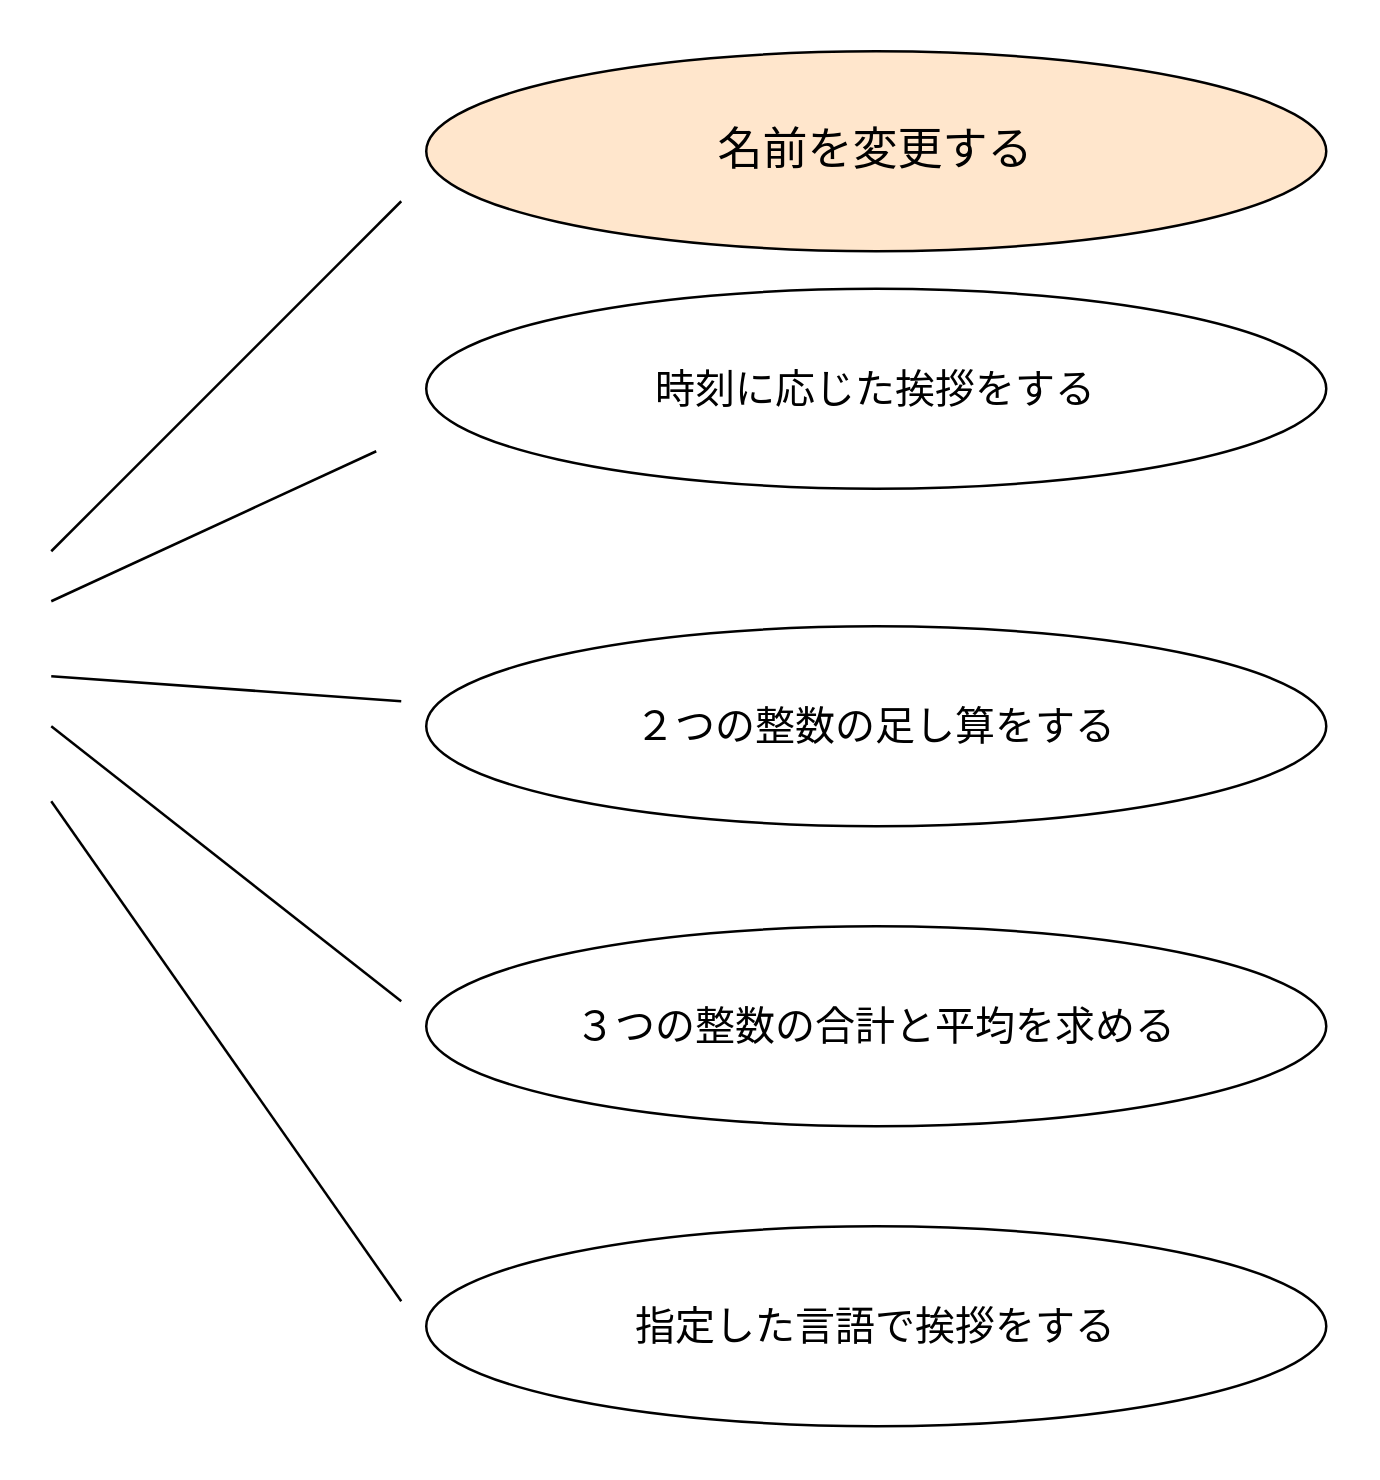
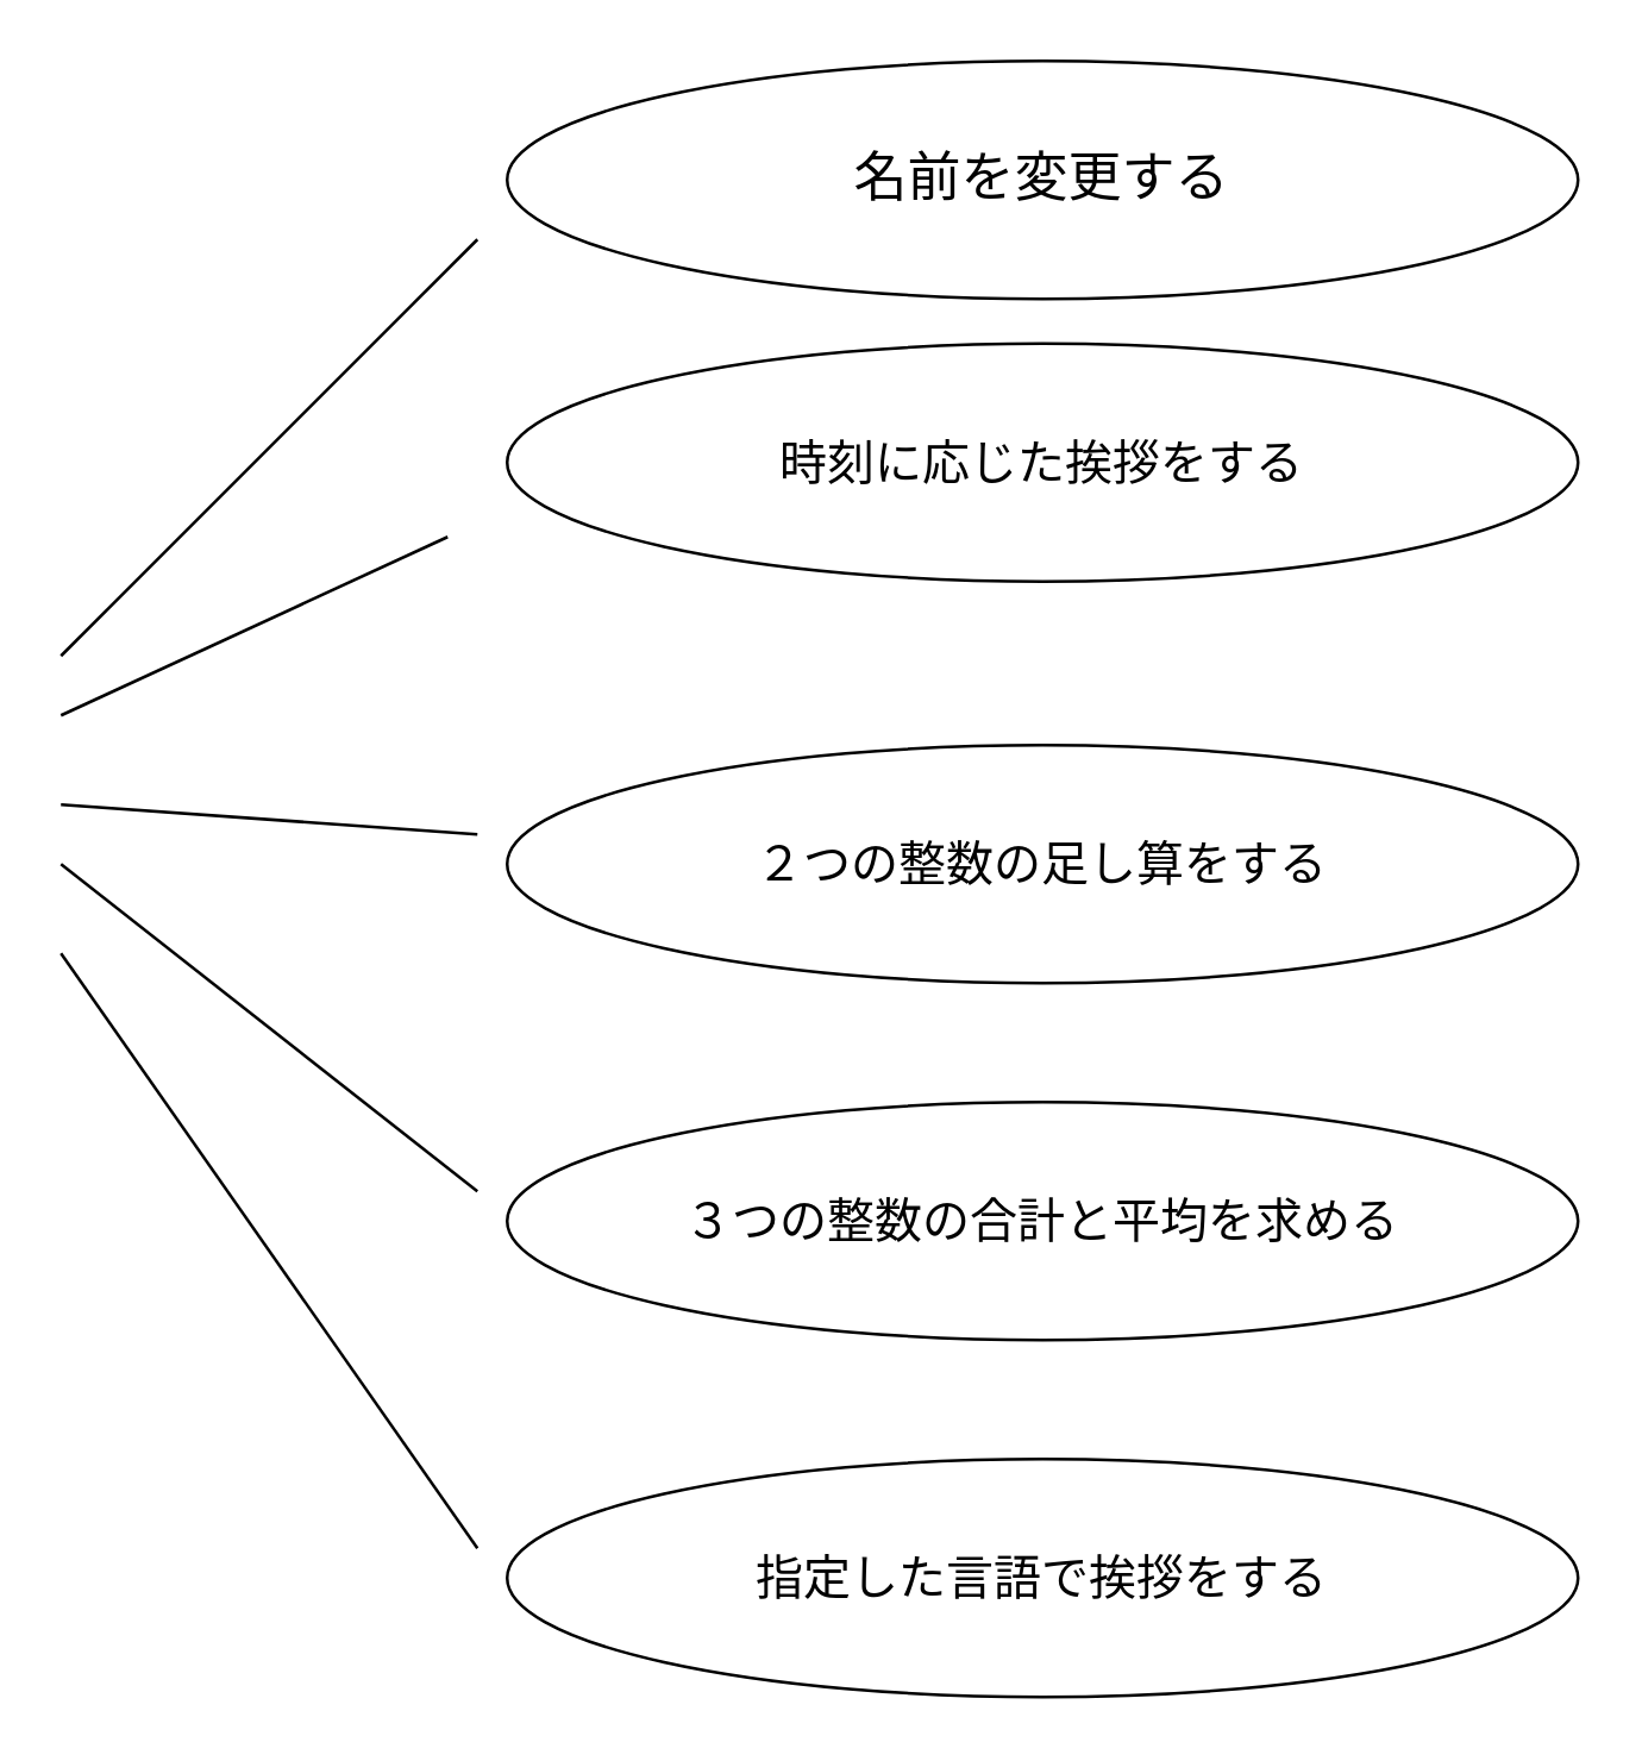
  <mxCell id="0" />
  <mxCell id="1" parent="0" />
- <mxCell id="2" value="&lt;font style=&quot;font-size: 18px&quot;&gt;名前を変更する&lt;/font&gt;" style="ellipse;whiteSpace=wrap;html=1;fillColor=#ffe6cc;" vertex="1" parent="1"><mxGeometry x="170" y="20" width="360" height="80" as="geometry" /></mxCell>
+ <mxCell id="2" value="&lt;font style=&quot;font-size: 18px&quot;&gt;名前を変更する&lt;/font&gt;" style="ellipse;whiteSpace=wrap;html=1;" vertex="1" parent="1"><mxGeometry x="170" y="20" width="360" height="80" as="geometry" /></mxCell>
  <mxCell id="3" value="&lt;font size=&quot;3&quot;&gt;時刻に応じた挨拶をする&lt;/font&gt;" style="ellipse;whiteSpace=wrap;html=1;" vertex="1" parent="1"><mxGeometry x="170" y="115" width="360" height="80" as="geometry" /></mxCell>
  <mxCell id="4" value="&lt;font style=&quot;font-size: 16px&quot;&gt;２つの整数の足し算をする&lt;/font&gt;" style="ellipse;whiteSpace=wrap;html=1;fontSize=16;" vertex="1" parent="1"><mxGeometry x="170" y="250" width="360" height="80" as="geometry" /></mxCell>
  <mxCell id="5" value="&lt;font style=&quot;font-size: 16px&quot;&gt;３つの整数の合計と平均を求める&lt;/font&gt;" style="ellipse;whiteSpace=wrap;html=1;" vertex="1" parent="1"><mxGeometry x="170" y="370" width="360" height="80" as="geometry" /></mxCell>
  <mxCell id="6" value="&lt;font style=&quot;font-size: 16px&quot;&gt;指定した言語で挨拶をする&lt;/font&gt;" style="ellipse;whiteSpace=wrap;html=1;" vertex="1" parent="1"><mxGeometry x="170" y="490" width="360" height="80" as="geometry" /></mxCell>
  <mxCell id="7" value="" style="endArrow=none;html=1;" edge="1" parent="1"><mxGeometry width="50" height="50" relative="1" as="geometry"><mxPoint x="20" y="220" as="sourcePoint" /><mxPoint x="160" y="80" as="targetPoint" /></mxGeometry></mxCell>
  <mxCell id="8" value="" style="endArrow=none;html=1;" edge="1" parent="1"><mxGeometry width="50" height="50" relative="1" as="geometry"><mxPoint x="20" y="240" as="sourcePoint" /><mxPoint x="150" y="180" as="targetPoint" /></mxGeometry></mxCell>
  <mxCell id="9" value="" style="endArrow=none;html=1;" edge="1" parent="1"><mxGeometry width="50" height="50" relative="1" as="geometry"><mxPoint x="20" y="270" as="sourcePoint" /><mxPoint x="160" y="280" as="targetPoint" /></mxGeometry></mxCell>
  <mxCell id="10" value="" style="endArrow=none;html=1;" edge="1" parent="1"><mxGeometry width="50" height="50" relative="1" as="geometry"><mxPoint x="20" y="290" as="sourcePoint" /><mxPoint x="160" y="400" as="targetPoint" /></mxGeometry></mxCell>
  <mxCell id="11" value="" style="endArrow=none;html=1;" edge="1" parent="1"><mxGeometry width="50" height="50" relative="1" as="geometry"><mxPoint x="20" y="320" as="sourcePoint" /><mxPoint x="160" y="520" as="targetPoint" /></mxGeometry></mxCell>
